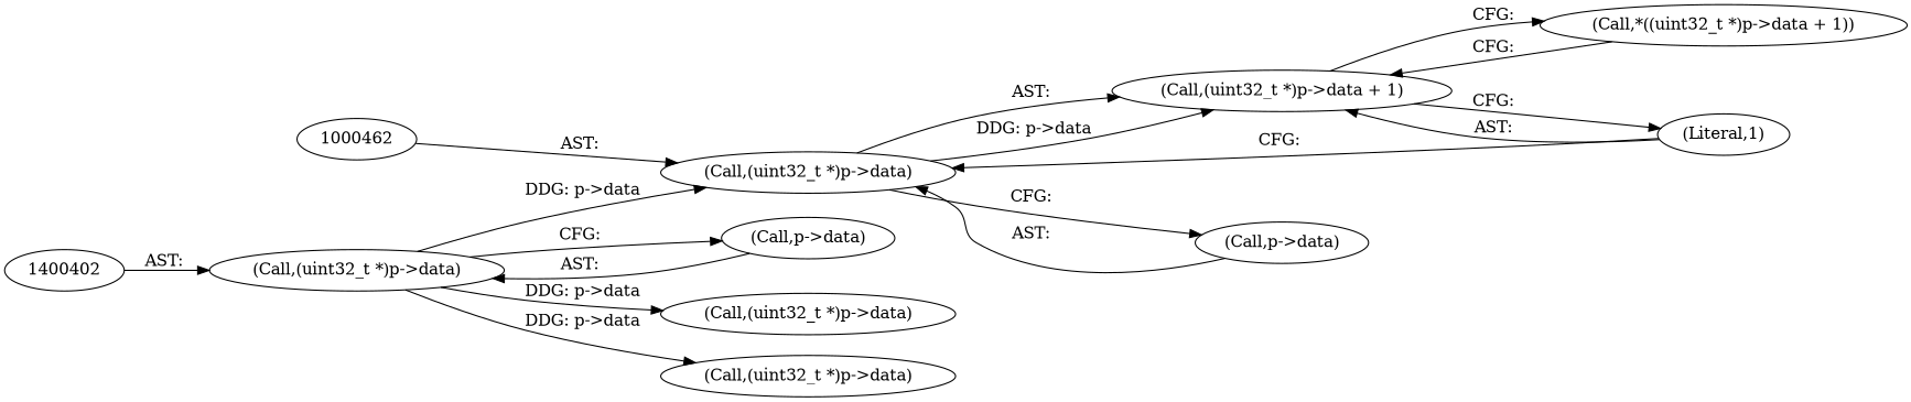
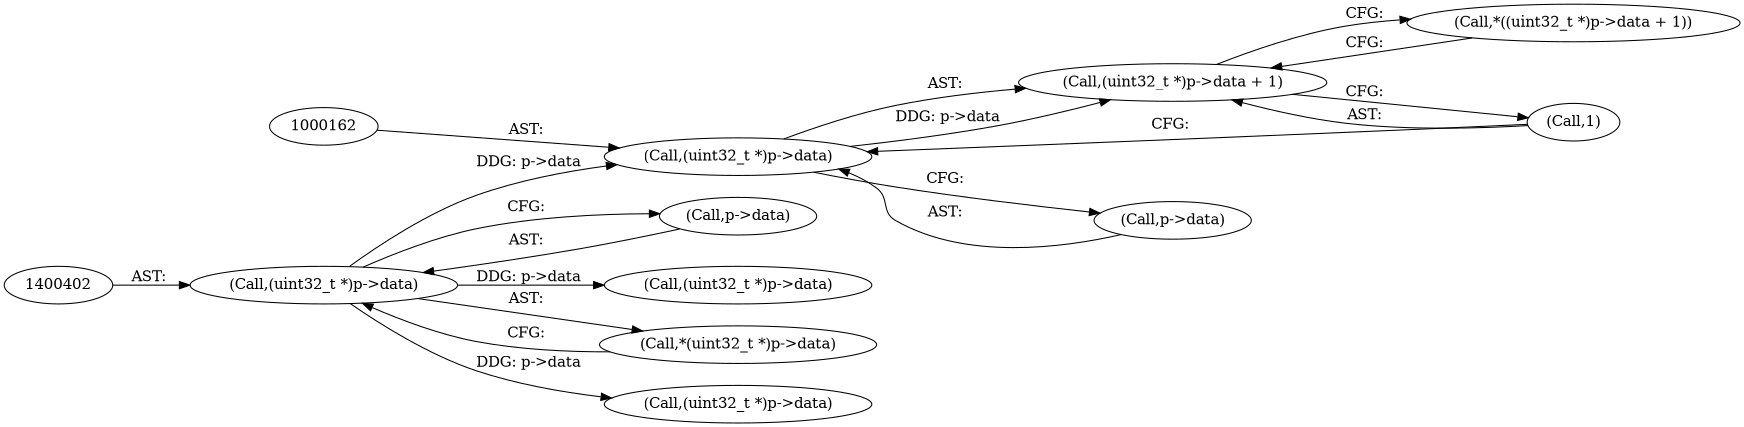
  digraph {
    rankdir=LR
    n1 [label="(Call,(uint32_t *)p->data)"]
    n2 [label="(Call,(uint32_t *)p->data + 1)"]
    n3 [label="(Call,p->data)"]
    n4 [label="(Call,*((uint32_t *)p->data + 1))"]
-   n5 [label="(Literal,1)"]
+   n5 [label="(Call,1)"]
    n6 [label="(Call,(uint32_t *)p->data)"]
    n7 [label="(Call,p->data)"]
    n8 [label="(Call,(uint32_t *)p->data)"]
+   n9 [label="(Call,*(uint32_t *)p->data)"]
    n10 [label="(Call,(uint32_t *)p->data)"]
-   1000462
+   1000462 [label=1000162]
    n12 [label=1400402]
    n1 -> n2 [label="AST: "]
    n1 -> n2 [label="DDG: p->data"]
    n1 -> n3 [label="CFG: "]
    n2 -> n4 [label="CFG: "]
    n2 -> n5 [label="CFG: "]
    n3 -> n1 [label="AST: "]
    n4 -> n2 [label="CFG: "]
    n5 -> n1 [label="CFG: "]
    n5 -> n2 [label="AST: "]
    n6 -> n1 [label="DDG: p->data"]
    n6 -> n7 [label="CFG: "]
    n6 -> n8 [label="DDG: p->data"]
+   n6 -> n9 [label="AST: "]
    n6 -> n10 [label="DDG: p->data"]
    n7 -> n6 [label="AST: "]
+   n9 -> n6 [label="CFG: "]
    1000462 -> n1 [label="AST: "]
    n12 -> n6 [label="AST: "]
  }
